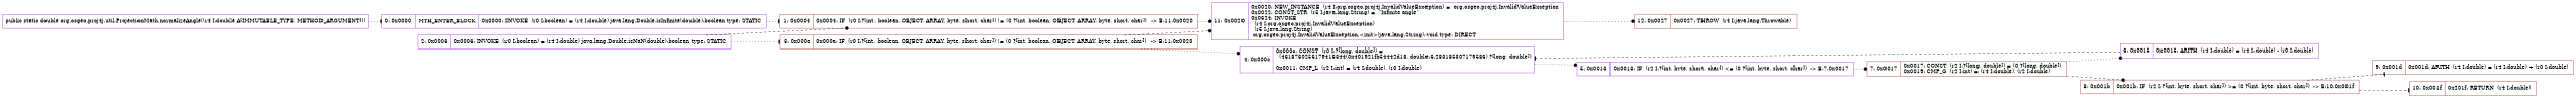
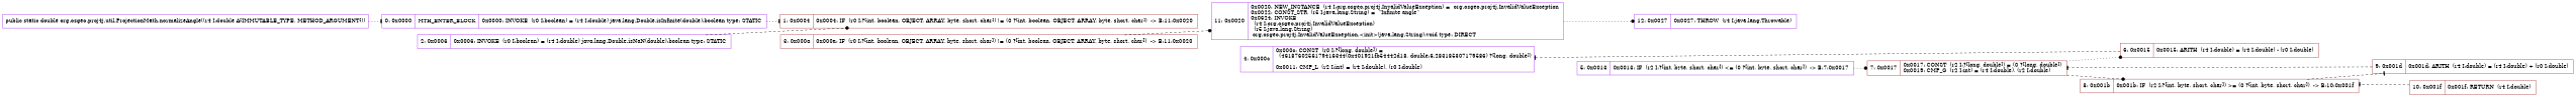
  digraph {
    fontname="DejaVu Serif"
    rankdir=LR
    node [color=purple fontname="DejaVu Serif" shape=record]
    edge [arrowhead=dot fontname="DejaVu Serif" style=dotted]
    n1 [label="{0\:\ 0x0000|MTH_ENTER_BLOCK\l|0x0000: INVOKE  (r0 I:boolean) = (r4 I:double) java.lang.Double.isInfinite(double):boolean type: STATIC \l}"]
    n2 [color=brown label="{1\:\ 0x0004|0x0004: IF  (r0 I:?[int, boolean, OBJECT, ARRAY, byte, short, char]) != (0 ?[int, boolean, OBJECT, ARRAY, byte, short, char])  \-\> B:11:0x0020 \l}"]
    n3 [label="{11\:\ 0x0020|0x0020: NEW_INSTANCE  (r4 I:org.osgeo.proj4j.InvalidValueException) =  org.osgeo.proj4j.InvalidValueException \l0x0022: CONST_STR  (r5 I:java.lang.String) =  \"Infinite angle\" \l0x0624: INVOKE  \l  (r4 I:org.osgeo.proj4j.InvalidValueException)\l  (r5 I:java.lang.String)\l org.osgeo.proj4j.InvalidValueException.\<init\>(java.lang.String):void type: DIRECT \l}"]
    n4 [label="{2\:\ 0x0006|0x0006: INVOKE  (r0 I:boolean) = (r4 I:double) java.lang.Double.isNaN(double):boolean type: STATIC \l}"]
    n5 [color=brown label="{3\:\ 0x000a|0x000a: IF  (r0 I:?[int, boolean, OBJECT, ARRAY, byte, short, char]) != (0 ?[int, boolean, OBJECT, ARRAY, byte, short, char])  \-\> B:11:0x0020 \l}"]
-   n6 [color=brown label="{12\:\ 0x0027|0x0027: THROW  (r4 I:java.lang.Throwable) \l}"]
+   n6 [label="{12\:\ 0x0027|0x0027: THROW  (r4 I:java.lang.Throwable) \l}"]
    n7 [label="{4\:\ 0x000c|0x000c: CONST  (r0 I:?[long, double]) = \l  (4618760256179416344(0x401921fb54442d18, double:6.283185307179586) ?[long, double])\l \l0x0011: CMP_L  (r2 I:int) = (r4 I:double), (r0 I:double) \l}"]
    n8 [label="{5\:\ 0x0013|0x0013: IF  (r2 I:?[int, byte, short, char]) \<= (0 ?[int, byte, short, char])  \-\> B:7:0x0017 \l}"]
    n9 [color=brown label="{7\:\ 0x0017|0x0017: CONST  (r2 I:?[long, double]) = (0 ?[long, double]) \l0x0019: CMP_G  (r2 I:int) = (r4 I:double), (r2 I:double) \l}"]
-   n10 [label="{6\:\ 0x0015|0x0015: ARITH  (r4 I:double) = (r4 I:double) \- (r0 I:double) \l}"]
+   n10 [color=brown label="{6\:\ 0x0015|0x0015: ARITH  (r4 I:double) = (r4 I:double) \- (r0 I:double) \l}"]
    n11 [color=brown label="{8\:\ 0x001b|0x001b: IF  (r2 I:?[int, byte, short, char]) \>= (0 ?[int, byte, short, char])  \-\> B:10:0x001f \l}"]
    n12 [color=brown label="{9\:\ 0x001d|0x001d: ARITH  (r4 I:double) = (r4 I:double) + (r0 I:double) \l}"]
-   n13 [color=brown label="{10\:\ 0x001f|0x201f: RETURN  (r4 I:double) \l}"]
+   n13 [color=brown label="{10\:\ 0x001f|0x001f: RETURN  (r4 I:double) \l}"]
    n14 [label="{public static double org.osgeo.proj4j.util.ProjectionMath.normalizeAngle((r4 I:double A[IMMUTABLE_TYPE, METHOD_ARGUMENT])) }"]
    n1 -> n2 [arrowhead=tee]
-   n2 -> n3
    n3 -> n6
    n4 -> n2 [style=dashed]
-   n4 -> n5 [arrowhead=tee]
    n5 -> n3 [style=dashed]
-   n5 -> n7
-   n7 -> n8
    n8 -> n9
    n9 -> n10
    n9 -> n11 [style=dashed]
    n10 -> n7 [arrowhead=tee style=dashed]
    n11 -> n12 [arrowhead=tee style=dashed]
-   n11 -> n13 [arrowhead=tee style=dashed]
+   n13 -> n11 [arrowhead=tee style=dashed]
+   n12 -> n9 [arrowhead=tee style=dashed]
    n14 -> n1 [arrowhead=tee]
  }
